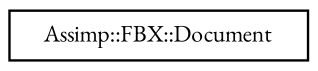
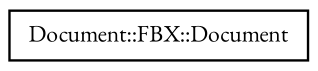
  digraph {
    rankdir=LR
    fontname="EB Garamond"
-   n1 [color=black fillcolor=white fontname="EB Garamond" fontsize=10 height=0.2 label="Assimp::FBX::Document" shape=record style=filled width=0.4]
+   n1 [color=black fillcolor=white fontname="EB Garamond" fontsize=10 height=0.2 label="Document::FBX::Document" shape=record style=filled width=0.4]
  }
